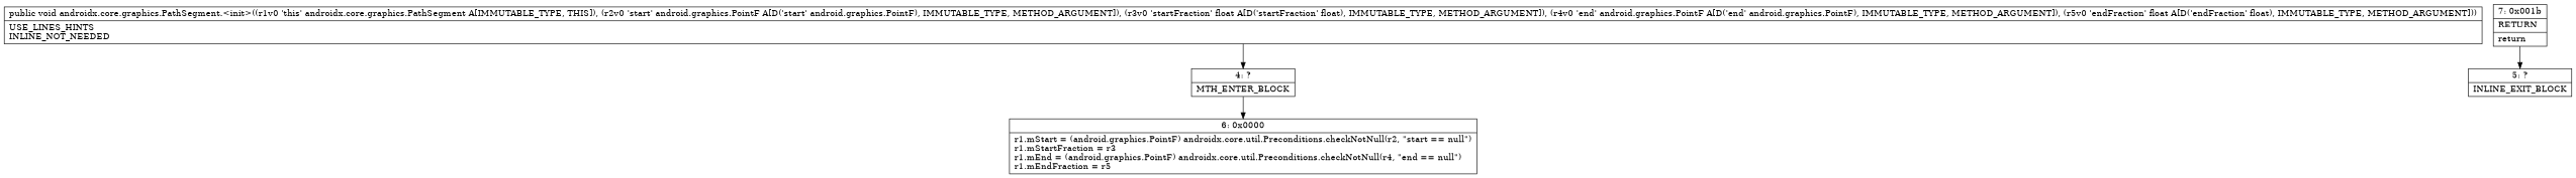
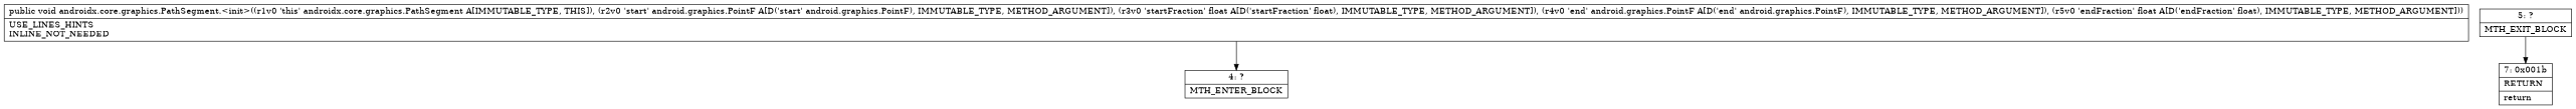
  digraph {
    node [shape=record]
    n1 [label="{4\:\ ?|MTH_ENTER_BLOCK\l}"]
-   n2 [label="{6\:\ 0x0000|r1.mStart = (android.graphics.PointF) androidx.core.util.Preconditions.checkNotNull(r2, \"start == null\")\lr1.mStartFraction = r3\lr1.mEnd = (android.graphics.PointF) androidx.core.util.Preconditions.checkNotNull(r4, \"end == null\")\lr1.mEndFraction = r5\l}"]
    n3 [label="{7\:\ 0x001b|RETURN\l|return\l}"]
-   n4 [label="{5\:\ ?|INLINE_EXIT_BLOCK\l}"]
+   n4 [label="{5\:\ ?|MTH_EXIT_BLOCK\l}"]
    n5 [label="{public void androidx.core.graphics.PathSegment.\<init\>((r1v0 'this' androidx.core.graphics.PathSegment A[IMMUTABLE_TYPE, THIS]), (r2v0 'start' android.graphics.PointF A[D('start' android.graphics.PointF), IMMUTABLE_TYPE, METHOD_ARGUMENT]), (r3v0 'startFraction' float A[D('startFraction' float), IMMUTABLE_TYPE, METHOD_ARGUMENT]), (r4v0 'end' android.graphics.PointF A[D('end' android.graphics.PointF), IMMUTABLE_TYPE, METHOD_ARGUMENT]), (r5v0 'endFraction' float A[D('endFraction' float), IMMUTABLE_TYPE, METHOD_ARGUMENT]))  | USE_LINES_HINTS\lINLINE_NOT_NEEDED\l}"]
-   n1 -> n2
-   n3 -> n4
+   n4 -> n3
    n5 -> n1
  }
